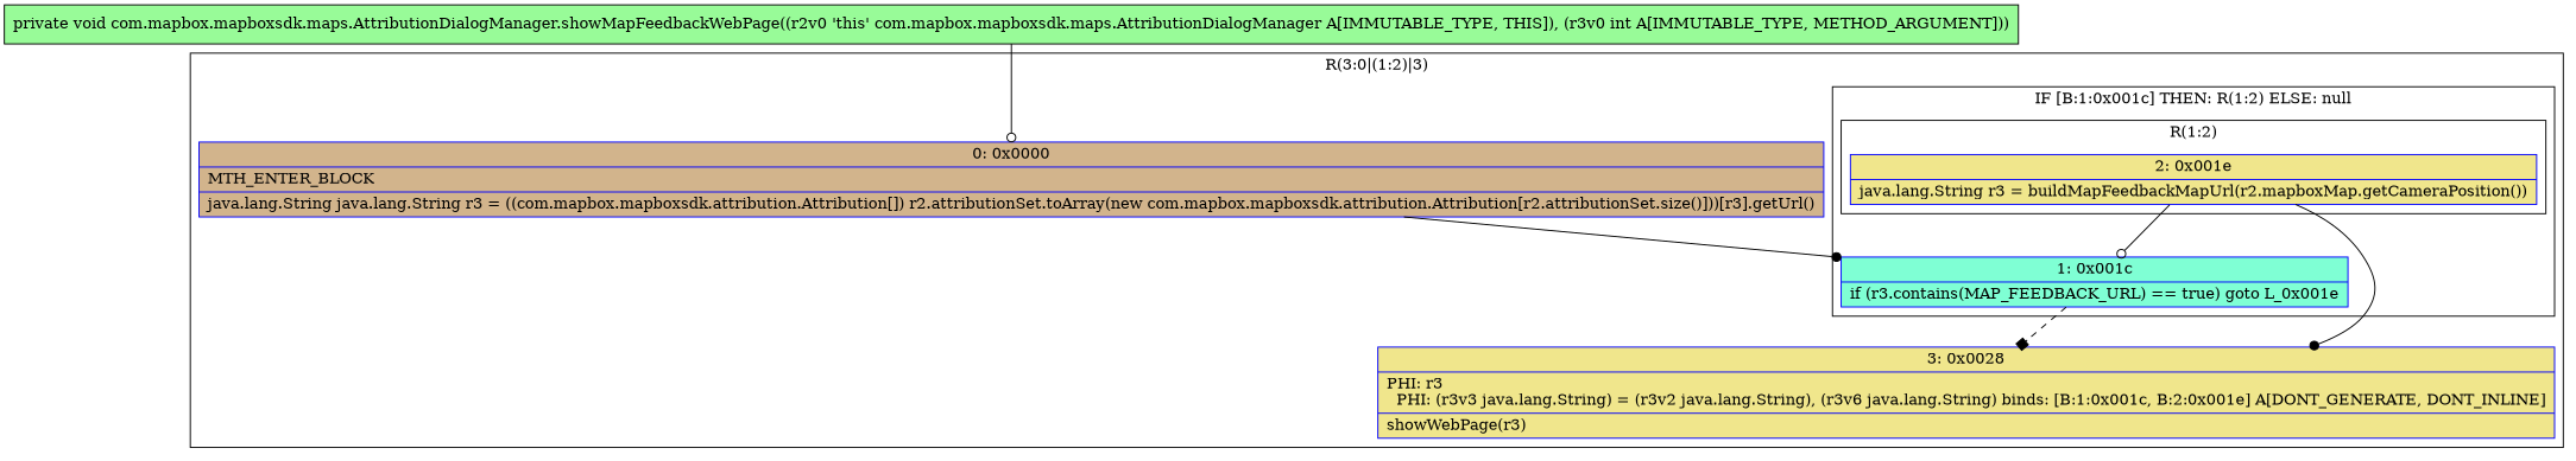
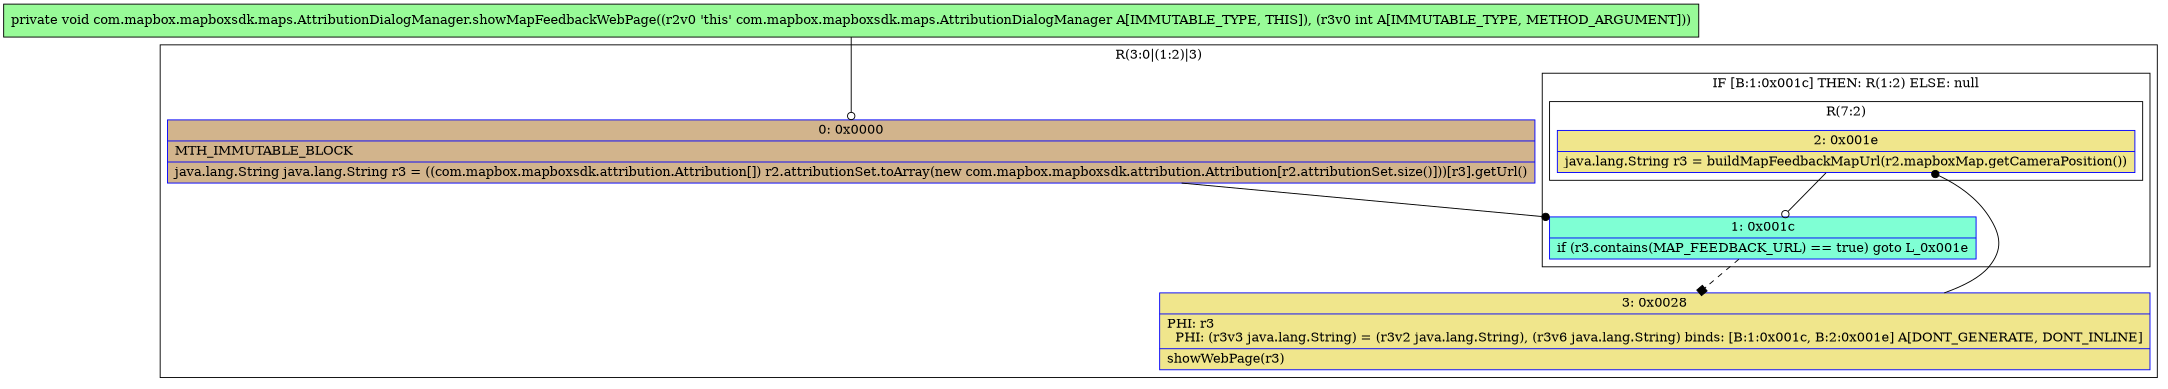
  digraph {
    node [color=blue fillcolor=khaki shape=record style=filled]
    edge [arrowhead=odot]
    n1 [label="{2\:\ 0x001e|java.lang.String r3 = buildMapFeedbackMapUrl(r2.mapboxMap.getCameraPosition())\l}"]
    n2 [fillcolor=aquamarine label="{1\:\ 0x001c|if (r3.contains(MAP_FEEDBACK_URL) == true) goto L_0x001e\l}"]
-   n3 [fillcolor=tan label="{0\:\ 0x0000|MTH_ENTER_BLOCK\l|java.lang.String java.lang.String r3 = ((com.mapbox.mapboxsdk.attribution.Attribution[]) r2.attributionSet.toArray(new com.mapbox.mapboxsdk.attribution.Attribution[r2.attributionSet.size()]))[r3].getUrl()\l}"]
+   n3 [fillcolor=tan label="{0\:\ 0x0000|MTH_IMMUTABLE_BLOCK\l|java.lang.String java.lang.String r3 = ((com.mapbox.mapboxsdk.attribution.Attribution[]) r2.attributionSet.toArray(new com.mapbox.mapboxsdk.attribution.Attribution[r2.attributionSet.size()]))[r3].getUrl()\l}"]
    n4 [label="{3\:\ 0x0028|PHI: r3 \l  PHI: (r3v3 java.lang.String) = (r3v2 java.lang.String), (r3v6 java.lang.String) binds: [B:1:0x001c, B:2:0x001e] A[DONT_GENERATE, DONT_INLINE]\l|showWebPage(r3)\l}"]
    n5 [fillcolor=palegreen label="{private void com.mapbox.mapboxsdk.maps.AttributionDialogManager.showMapFeedbackWebPage((r2v0 'this' com.mapbox.mapboxsdk.maps.AttributionDialogManager A[IMMUTABLE_TYPE, THIS]), (r3v0 int A[IMMUTABLE_TYPE, METHOD_ARGUMENT])) }" color=""]
    subgraph cluster_1 {
      label="R(3:0|(1:2)|3)"
      n3
      n4
      subgraph cluster_2 {
        label="IF [B:1:0x001c] THEN: R(1:2) ELSE: null"
        n2
        subgraph cluster_3 {
-         label="R(1:2)"
+         label="R(7:2)"
          n1
        }
      }
    }
    n1 -> n2
-   n1 -> n4 [arrowhead=dot]
+   n4 -> n1 [arrowhead=dot]
    n2 -> n4 [arrowhead=box style=dashed]
    n3 -> n2 [arrowhead=dot]
    n5 -> n3
  }
